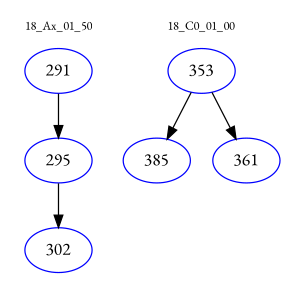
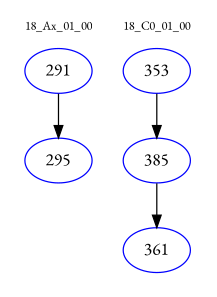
  digraph {
    fontname="EB Garamond"
    node [color=blue fontname="EB Garamond"]
    edge [color=black fontname="EB Garamond"]
    n1 [label=295]
    n2 [label=291]
-   n3 [label=302]
    n4 [label=353]
    n5 [label=385]
    n6 [label=361]
    subgraph cluster_1 {
      color=white
      fontsize=10
-     label="18_Ax_01_50"
+     label="18_Ax_01_00"
      n1
      n2
-     n3
    }
    subgraph cluster_2 {
      color=white
      fontsize=10
      label="18_C0_01_00"
      n4
      n5
      n6
    }
-   n1 -> n3
    n2 -> n1
    n4 -> n5
-   n4 -> n6
+   n5 -> n6
  }
